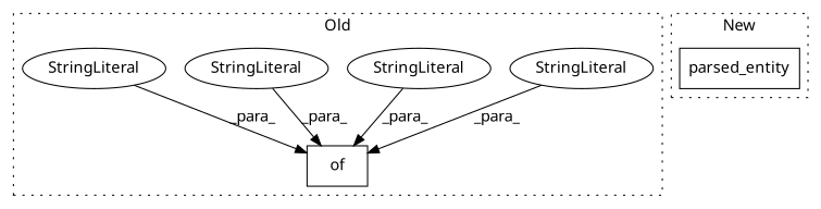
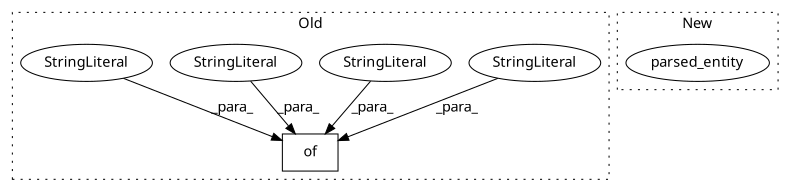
  digraph {
    fontname="Noto Sans"
    node [a=45 l=7 shape=ellipse fontname="Noto Sans"]
    edge [fontname="Noto Sans"]
    n1 [a=32 l="3,1" label=of s="4657,4764" shape=box]
    n2 [label=StringLiteral s=4692]
    n3 [label=StringLiteral s=4660]
    n4 [l=8 label=StringLiteral s=4710]
    n5 [l=10 label=StringLiteral s=4736]
-   n6 [a=32 l="19,1" label=parsed_entity s="2704,2786" shape=box]
+   n6 [a=32 l="19,1" label=parsed_entity s="2704,2786"]
    subgraph cluster_1 {
      label=Old
      style=dotted
      n1
      n2
      n3
      n4
      n5
    }
    subgraph cluster_2 {
      label=New
      style=dotted
      n6
    }
    n2 -> n1 [label=_para_]
    n3 -> n1 [label=_para_]
    n4 -> n1 [label=_para_]
    n5 -> n1 [label=_para_]
  }
